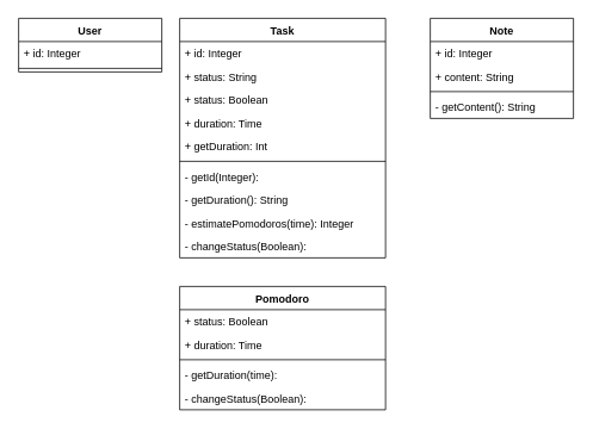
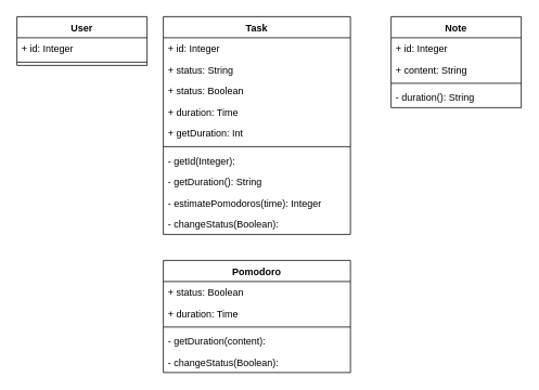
  <mxCell id="0" />
  <mxCell id="1" parent="0" />
  <mxCell id="2" value="User" style="swimlane;fontStyle=1;align=center;verticalAlign=top;childLayout=stackLayout;horizontal=1;startSize=26;horizontalStack=0;resizeParent=1;resizeParentMax=0;resizeLast=0;collapsible=1;marginBottom=0;" parent="1" vertex="1"><mxGeometry x="20" y="20" width="160" height="60" as="geometry" /></mxCell>
  <mxCell id="3" value="+ id: Integer" style="text;strokeColor=none;fillColor=none;align=left;verticalAlign=top;spacingLeft=4;spacingRight=4;overflow=hidden;rotatable=0;points=[[0,0.5],[1,0.5]];portConstraint=eastwest;" parent="2" vertex="1"><mxGeometry y="26" width="160" height="26" as="geometry" /></mxCell>
  <mxCell id="4" value="" style="line;strokeWidth=1;fillColor=none;align=left;verticalAlign=middle;spacingTop=-1;spacingLeft=3;spacingRight=3;rotatable=0;labelPosition=right;points=[];portConstraint=eastwest;" parent="2" vertex="1"><mxGeometry y="52" width="160" height="8" as="geometry" /></mxCell>
  <mxCell id="5" value="Pomodoro" style="swimlane;fontStyle=1;align=center;verticalAlign=top;childLayout=stackLayout;horizontal=1;startSize=26;horizontalStack=0;resizeParent=1;resizeParentMax=0;resizeLast=0;collapsible=1;marginBottom=0;" parent="1" vertex="1"><mxGeometry x="200" y="320" width="230" height="138" as="geometry"><mxRectangle x="200" y="480" width="90" height="26" as="alternateBounds" /></mxGeometry></mxCell>
  <mxCell id="6" value="+ status: Boolean" style="text;strokeColor=none;fillColor=none;align=left;verticalAlign=top;spacingLeft=4;spacingRight=4;overflow=hidden;rotatable=0;points=[[0,0.5],[1,0.5]];portConstraint=eastwest;" parent="5" vertex="1"><mxGeometry y="26" width="230" height="26" as="geometry" /></mxCell>
  <mxCell id="7" value="+ duration: Time" style="text;strokeColor=none;fillColor=none;align=left;verticalAlign=top;spacingLeft=4;spacingRight=4;overflow=hidden;rotatable=0;points=[[0,0.5],[1,0.5]];portConstraint=eastwest;" parent="5" vertex="1"><mxGeometry y="52" width="230" height="26" as="geometry" /></mxCell>
  <mxCell id="8" value="" style="line;strokeWidth=1;fillColor=none;align=left;verticalAlign=middle;spacingTop=-1;spacingLeft=3;spacingRight=3;rotatable=0;labelPosition=right;points=[];portConstraint=eastwest;" parent="5" vertex="1"><mxGeometry y="78" width="230" height="8" as="geometry" /></mxCell>
- <mxCell id="9" value="- getDuration(time): " style="text;strokeColor=none;fillColor=none;align=left;verticalAlign=top;spacingLeft=4;spacingRight=4;overflow=hidden;rotatable=0;points=[[0,0.5],[1,0.5]];portConstraint=eastwest;" parent="5" vertex="1"><mxGeometry y="86" width="230" height="26" as="geometry" /></mxCell>
+ <mxCell id="9" value="- getDuration(content): " style="text;strokeColor=none;fillColor=none;align=left;verticalAlign=top;spacingLeft=4;spacingRight=4;overflow=hidden;rotatable=0;points=[[0,0.5],[1,0.5]];portConstraint=eastwest;" parent="5" vertex="1"><mxGeometry y="86" width="230" height="26" as="geometry" /></mxCell>
  <mxCell id="10" value="- changeStatus(Boolean): " style="text;strokeColor=none;fillColor=none;align=left;verticalAlign=top;spacingLeft=4;spacingRight=4;overflow=hidden;rotatable=0;points=[[0,0.5],[1,0.5]];portConstraint=eastwest;" parent="5" vertex="1"><mxGeometry y="112" width="230" height="26" as="geometry" /></mxCell>
  <mxCell id="11" value="Note" style="swimlane;fontStyle=1;align=center;verticalAlign=top;childLayout=stackLayout;horizontal=1;startSize=26;horizontalStack=0;resizeParent=1;resizeParentMax=0;resizeLast=0;collapsible=1;marginBottom=0;" parent="1" vertex="1"><mxGeometry x="480" y="20" width="160" height="112" as="geometry" /></mxCell>
  <mxCell id="12" value="+ id: Integer" style="text;strokeColor=none;fillColor=none;align=left;verticalAlign=top;spacingLeft=4;spacingRight=4;overflow=hidden;rotatable=0;points=[[0,0.5],[1,0.5]];portConstraint=eastwest;" parent="11" vertex="1"><mxGeometry y="26" width="160" height="26" as="geometry" /></mxCell>
  <mxCell id="13" value="+ content: String" style="text;strokeColor=none;fillColor=none;align=left;verticalAlign=top;spacingLeft=4;spacingRight=4;overflow=hidden;rotatable=0;points=[[0,0.5],[1,0.5]];portConstraint=eastwest;" parent="11" vertex="1"><mxGeometry y="52" width="160" height="26" as="geometry" /></mxCell>
  <mxCell id="14" value="" style="line;strokeWidth=1;fillColor=none;align=left;verticalAlign=middle;spacingTop=-1;spacingLeft=3;spacingRight=3;rotatable=0;labelPosition=right;points=[];portConstraint=eastwest;" parent="11" vertex="1"><mxGeometry y="78" width="160" height="8" as="geometry" /></mxCell>
- <mxCell id="15" value="- getContent(): String" style="text;strokeColor=none;fillColor=none;align=left;verticalAlign=top;spacingLeft=4;spacingRight=4;overflow=hidden;rotatable=0;points=[[0,0.5],[1,0.5]];portConstraint=eastwest;" parent="11" vertex="1"><mxGeometry y="86" width="160" height="26" as="geometry" /></mxCell>
+ <mxCell id="15" value="- duration(): String" style="text;strokeColor=none;fillColor=none;align=left;verticalAlign=top;spacingLeft=4;spacingRight=4;overflow=hidden;rotatable=0;points=[[0,0.5],[1,0.5]];portConstraint=eastwest;" parent="11" vertex="1"><mxGeometry y="86" width="160" height="26" as="geometry" /></mxCell>
  <mxCell id="16" value="Task" style="swimlane;fontStyle=1;align=center;verticalAlign=top;childLayout=stackLayout;horizontal=1;startSize=26;horizontalStack=0;resizeParent=1;resizeParentMax=0;resizeLast=0;collapsible=1;marginBottom=0;" parent="1" vertex="1"><mxGeometry x="200" y="20" width="230" height="268" as="geometry" /></mxCell>
  <mxCell id="17" value="+ id: Integer" style="text;strokeColor=none;fillColor=none;align=left;verticalAlign=top;spacingLeft=4;spacingRight=4;overflow=hidden;rotatable=0;points=[[0,0.5],[1,0.5]];portConstraint=eastwest;" parent="16" vertex="1"><mxGeometry y="26" width="230" height="26" as="geometry" /></mxCell>
  <mxCell id="18" value="+ status: String" style="text;strokeColor=none;fillColor=none;align=left;verticalAlign=top;spacingLeft=4;spacingRight=4;overflow=hidden;rotatable=0;points=[[0,0.5],[1,0.5]];portConstraint=eastwest;" parent="16" vertex="1"><mxGeometry y="52" width="230" height="26" as="geometry" /></mxCell>
  <mxCell id="19" value="+ status: Boolean" style="text;strokeColor=none;fillColor=none;align=left;verticalAlign=top;spacingLeft=4;spacingRight=4;overflow=hidden;rotatable=0;points=[[0,0.5],[1,0.5]];portConstraint=eastwest;" parent="16" vertex="1"><mxGeometry y="78" width="230" height="26" as="geometry" /></mxCell>
  <mxCell id="20" value="+ duration: Time" style="text;strokeColor=none;fillColor=none;align=left;verticalAlign=top;spacingLeft=4;spacingRight=4;overflow=hidden;rotatable=0;points=[[0,0.5],[1,0.5]];portConstraint=eastwest;" parent="16" vertex="1"><mxGeometry y="104" width="230" height="26" as="geometry" /></mxCell>
  <mxCell id="21" value="+ getDuration: Int" style="text;strokeColor=none;fillColor=none;align=left;verticalAlign=top;spacingLeft=4;spacingRight=4;overflow=hidden;rotatable=0;points=[[0,0.5],[1,0.5]];portConstraint=eastwest;" parent="16" vertex="1"><mxGeometry y="130" width="230" height="26" as="geometry" /></mxCell>
  <mxCell id="22" value="" style="line;strokeWidth=1;fillColor=none;align=left;verticalAlign=middle;spacingTop=-1;spacingLeft=3;spacingRight=3;rotatable=0;labelPosition=right;points=[];portConstraint=eastwest;" parent="16" vertex="1"><mxGeometry y="156" width="230" height="8" as="geometry" /></mxCell>
  <mxCell id="23" value="- getId(Integer): " style="text;strokeColor=none;fillColor=none;align=left;verticalAlign=top;spacingLeft=4;spacingRight=4;overflow=hidden;rotatable=0;points=[[0,0.5],[1,0.5]];portConstraint=eastwest;" parent="16" vertex="1"><mxGeometry y="164" width="230" height="26" as="geometry" /></mxCell>
  <mxCell id="24" value="- getDuration(): String " style="text;strokeColor=none;fillColor=none;align=left;verticalAlign=top;spacingLeft=4;spacingRight=4;overflow=hidden;rotatable=0;points=[[0,0.5],[1,0.5]];portConstraint=eastwest;" parent="16" vertex="1"><mxGeometry y="190" width="230" height="26" as="geometry" /></mxCell>
  <mxCell id="25" value="- estimatePomodoros(time): Integer" style="text;strokeColor=none;fillColor=none;align=left;verticalAlign=top;spacingLeft=4;spacingRight=4;overflow=hidden;rotatable=0;points=[[0,0.5],[1,0.5]];portConstraint=eastwest;" parent="16" vertex="1"><mxGeometry y="216" width="230" height="26" as="geometry" /></mxCell>
  <mxCell id="26" value="- changeStatus(Boolean): " style="text;strokeColor=none;fillColor=none;align=left;verticalAlign=top;spacingLeft=4;spacingRight=4;overflow=hidden;rotatable=0;points=[[0,0.5],[1,0.5]];portConstraint=eastwest;" parent="16" vertex="1"><mxGeometry y="242" width="230" height="26" as="geometry" /></mxCell>
